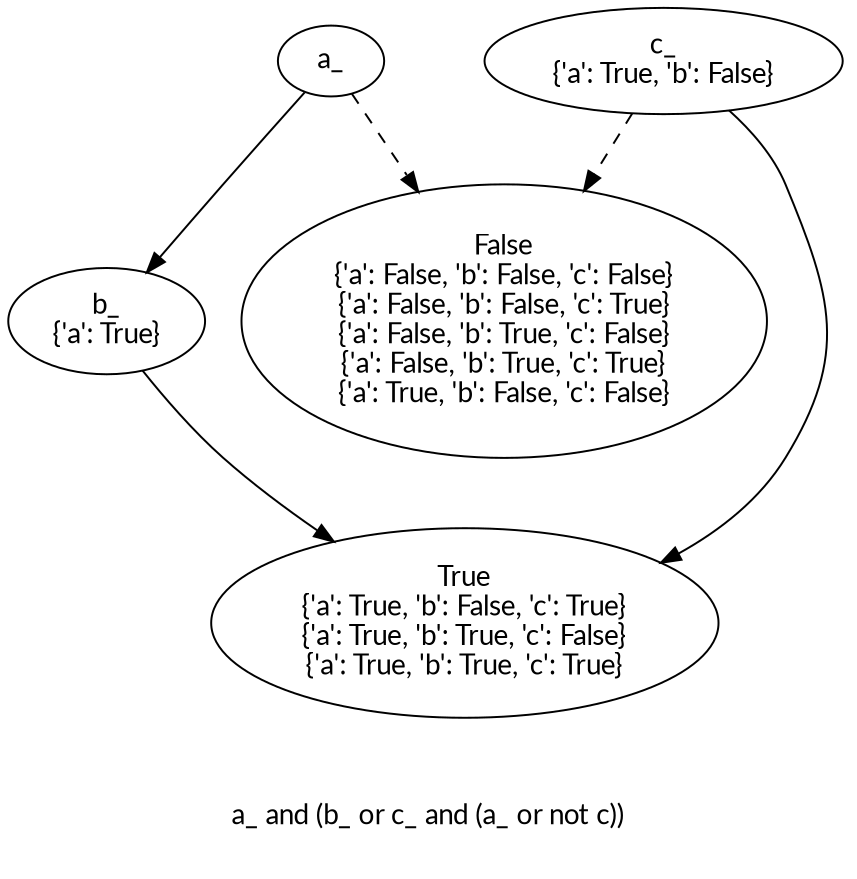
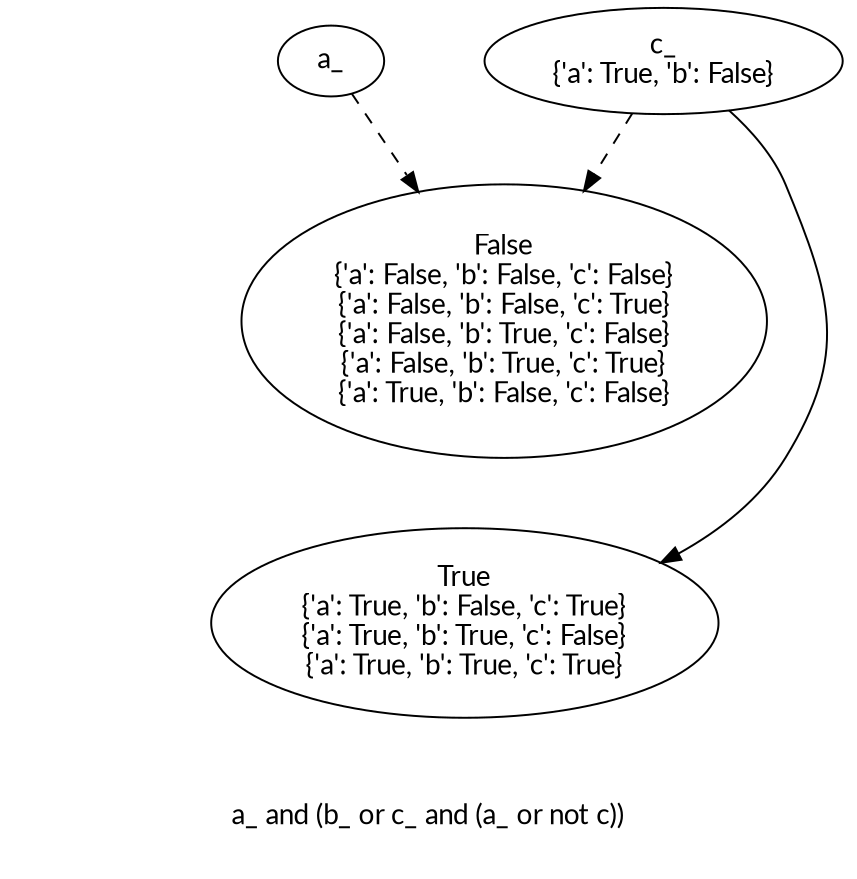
  digraph {
    fontname=Lato
    label="a_ and (b_ or c_ and (a_ or not c))\n\n"
    node [fontname=Lato]
    edge [fontcolor=gray fontname=Lato]
    n1 [label=a_]
    n2 [label="False\n{'a': False, 'b': False, 'c': False}\n{'a': False, 'b': False, 'c': True}\n{'a': False, 'b': True, 'c': False}\n{'a': False, 'b': True, 'c': True}\n{'a': True, 'b': False, 'c': False}"]
-   n3 [label="b_\n{'a': True}"]
    n4 [label="True\n{'a': True, 'b': False, 'c': True}\n{'a': True, 'b': True, 'c': False}\n{'a': True, 'b': True, 'c': True}"]
    n5 [label="c_\n{'a': True, 'b': False}"]
    n1 -> n2 [style=dashed]
-   n1 -> n3
-   n3 -> n4
    n5 -> n2 [style=dashed]
    n5 -> n4
  }
